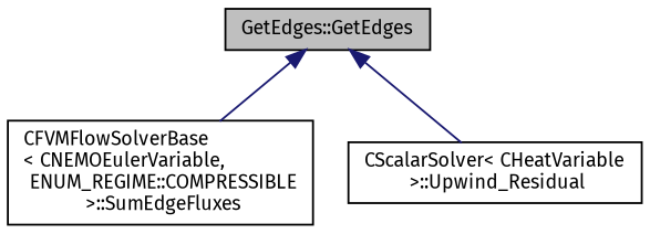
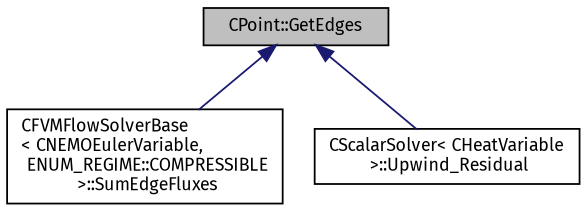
  digraph {
    rankdir=TB
    fontname="Fira Sans"
    node [color=black fillcolor=white fontname="Fira Sans" fontsize=10 shape=record style=filled]
    edge [color=midnightblue dir=back fontname="Fira Sans" fontsize=10 labelfontname=Helvetica labelfontsize=10 style=solid]
-   n1 [fillcolor=grey75 fontcolor=black height=0.2 label="GetEdges::GetEdges" width=0.4]
+   n1 [fillcolor=grey75 fontcolor=black height=0.2 label="CPoint::GetEdges" width=0.4]
    n2 [height=0.2 label="CFVMFlowSolverBase\l\< CNEMOEulerVariable,\l ENUM_REGIME::COMPRESSIBLE\l \>::SumEdgeFluxes" width=0.4]
    n3 [height=0.2 label="CScalarSolver\< CHeatVariable\l \>::Upwind_Residual" width=0.4]
    n1 -> n2
    n1 -> n3
  }
